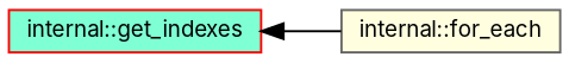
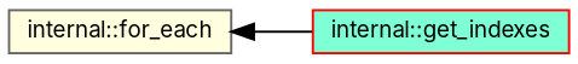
  digraph {
    rankdir=LR
    fontname=Inter
    node [fontname=Inter fontsize=10 shape=record style=filled]
    n1 [color=red fillcolor=aquamarine fontcolor=black height=0.2 label="internal::get_indexes" width=0.4]
    n2 [color=gray40 fillcolor=lightyellow height=0.2 label="internal::for_each" width=0.4]
-   n1 -> n2 [color=black dir=back fontname=Inter fontsize=10 labelfontname=Helvetica labelfontsize=10 style=solid]
+   n2 -> n1 [color=black dir=back fontname=Inter fontsize=10 labelfontname=Helvetica labelfontsize=10 style=solid]
  }
